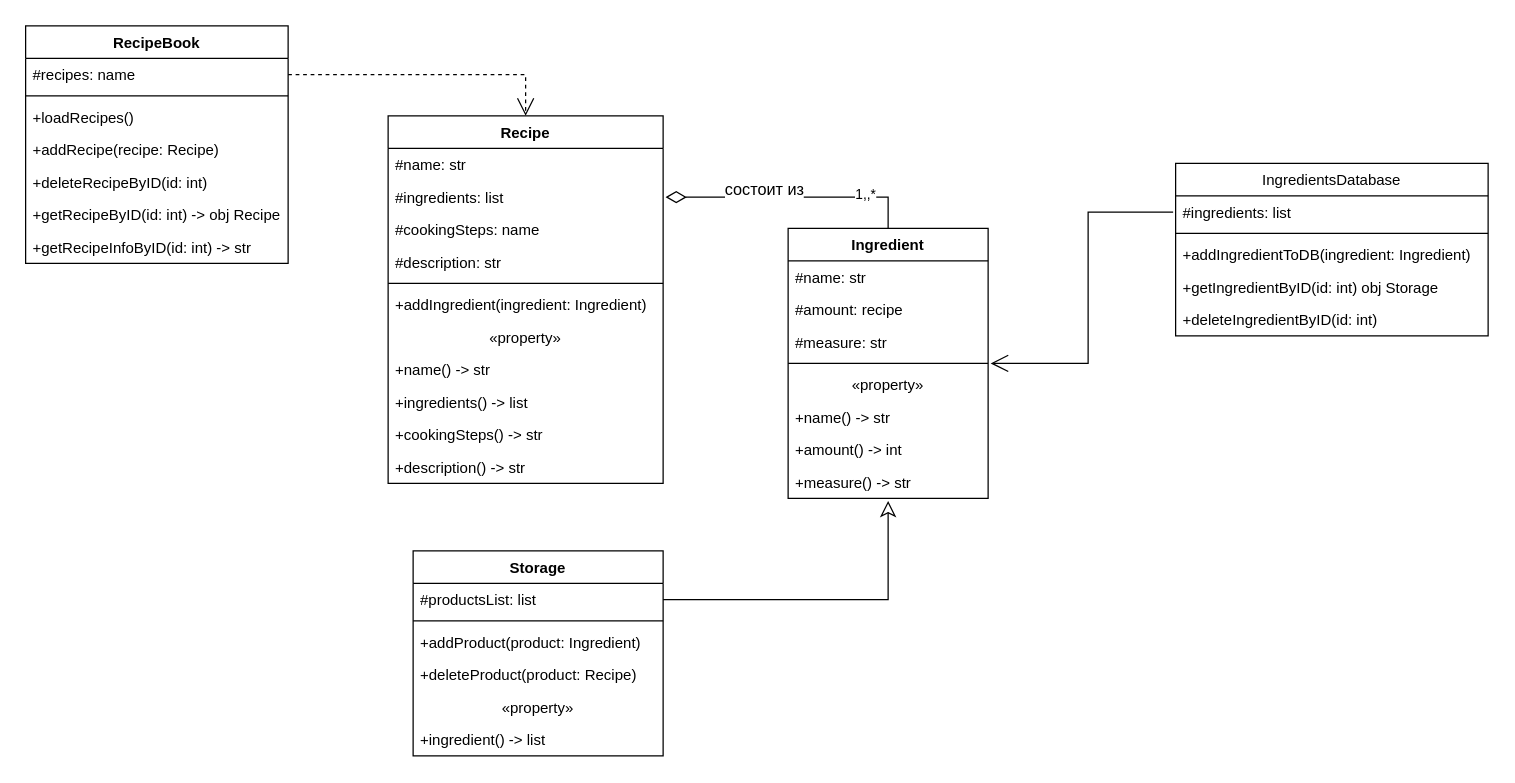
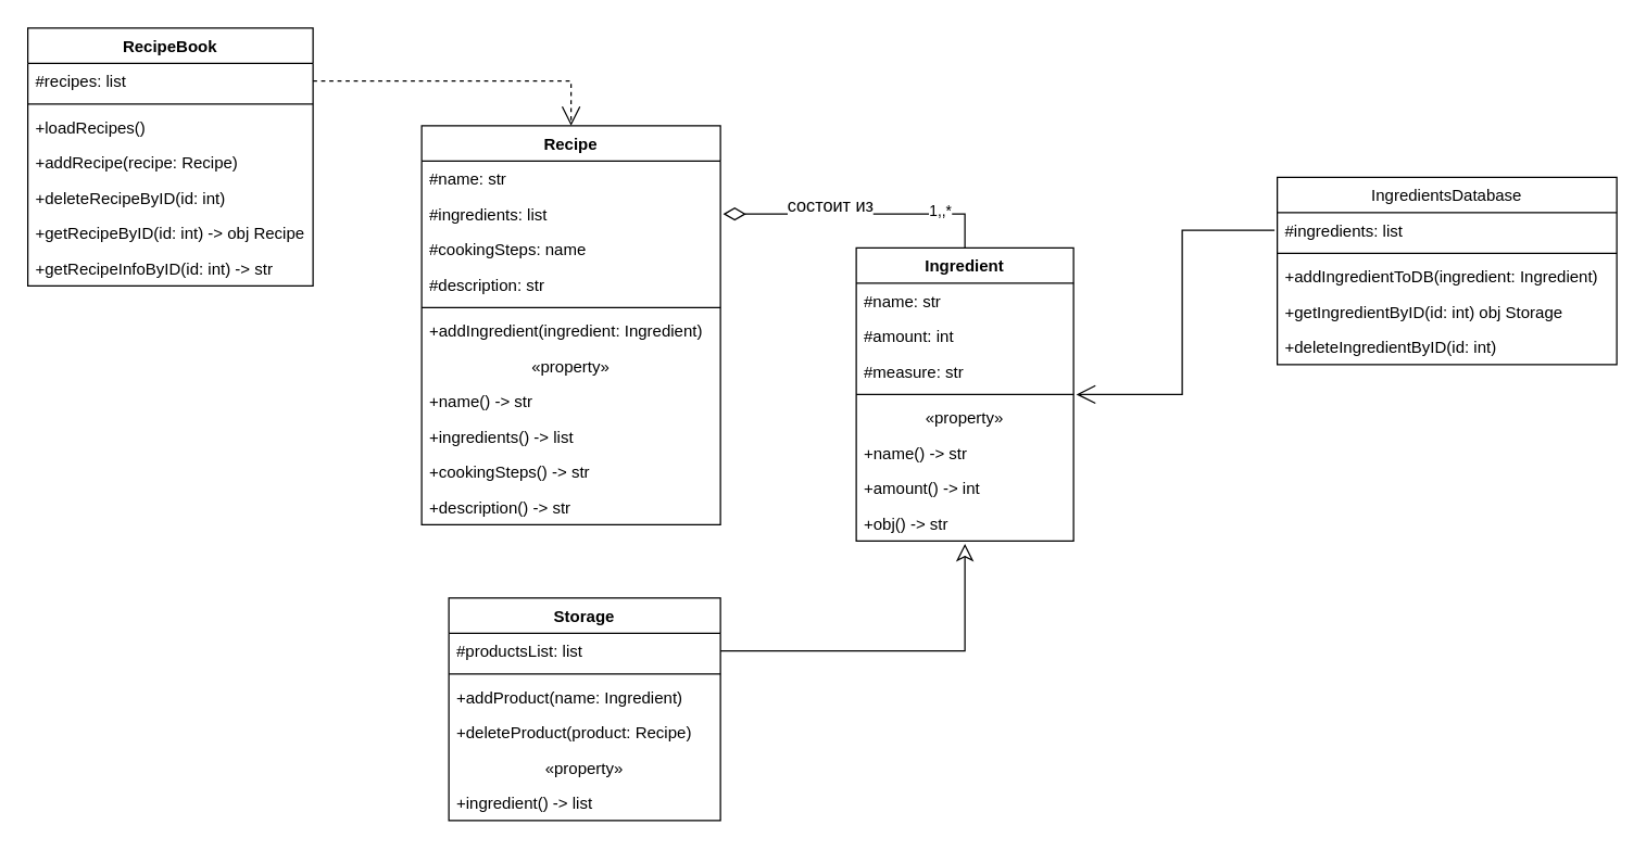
  <mxCell id="0" />
  <mxCell id="1" parent="0" />
  <mxCell id="2" value="Ingredient" style="swimlane;fontStyle=1;align=center;verticalAlign=top;childLayout=stackLayout;horizontal=1;startSize=26;horizontalStack=0;resizeParent=1;resizeParentMax=0;resizeLast=0;collapsible=1;marginBottom=0;" parent="1" vertex="1"><mxGeometry x="630" y="182" width="160" height="216" as="geometry" /></mxCell>
  <mxCell id="3" value="#name: str" style="text;strokeColor=none;fillColor=none;align=left;verticalAlign=top;spacingLeft=4;spacingRight=4;overflow=hidden;rotatable=0;points=[[0,0.5],[1,0.5]];portConstraint=eastwest;" parent="2" vertex="1"><mxGeometry y="26" width="160" height="26" as="geometry" /></mxCell>
- <mxCell id="4" value="#amount: recipe" style="text;strokeColor=none;fillColor=none;align=left;verticalAlign=top;spacingLeft=4;spacingRight=4;overflow=hidden;rotatable=0;points=[[0,0.5],[1,0.5]];portConstraint=eastwest;" parent="2" vertex="1"><mxGeometry y="52" width="160" height="26" as="geometry" /></mxCell>
+ <mxCell id="4" value="#amount: int" style="text;strokeColor=none;fillColor=none;align=left;verticalAlign=top;spacingLeft=4;spacingRight=4;overflow=hidden;rotatable=0;points=[[0,0.5],[1,0.5]];portConstraint=eastwest;" parent="2" vertex="1"><mxGeometry y="52" width="160" height="26" as="geometry" /></mxCell>
  <mxCell id="5" value="#measure: str" style="text;strokeColor=none;fillColor=none;align=left;verticalAlign=top;spacingLeft=4;spacingRight=4;overflow=hidden;rotatable=0;points=[[0,0.5],[1,0.5]];portConstraint=eastwest;" parent="2" vertex="1"><mxGeometry y="78" width="160" height="26" as="geometry" /></mxCell>
  <mxCell id="6" value="" style="line;strokeWidth=1;fillColor=none;align=left;verticalAlign=middle;spacingTop=-1;spacingLeft=3;spacingRight=3;rotatable=0;labelPosition=right;points=[];portConstraint=eastwest;strokeColor=inherit;" parent="2" vertex="1"><mxGeometry y="104" width="160" height="8" as="geometry" /></mxCell>
  <mxCell id="7" value="«‎property»‎" style="text;strokeColor=none;fillColor=none;align=center;verticalAlign=top;spacingLeft=4;spacingRight=4;overflow=hidden;rotatable=0;points=[[0,0.5],[1,0.5]];portConstraint=eastwest;fontColor=default;" parent="2" vertex="1"><mxGeometry y="112" width="160" height="26" as="geometry" /></mxCell>
  <mxCell id="8" value="+name() -&gt; str" style="text;strokeColor=none;fillColor=none;align=left;verticalAlign=top;spacingLeft=4;spacingRight=4;overflow=hidden;rotatable=0;points=[[0,0.5],[1,0.5]];portConstraint=eastwest;fontColor=default;" parent="2" vertex="1"><mxGeometry y="138" width="160" height="26" as="geometry" /></mxCell>
  <mxCell id="9" value="+amount() -&gt; int" style="text;strokeColor=none;fillColor=none;align=left;verticalAlign=top;spacingLeft=4;spacingRight=4;overflow=hidden;rotatable=0;points=[[0,0.5],[1,0.5]];portConstraint=eastwest;fontColor=default;" parent="2" vertex="1"><mxGeometry y="164" width="160" height="26" as="geometry" /></mxCell>
- <mxCell id="10" value="+measure() -&gt; str" style="text;strokeColor=none;fillColor=none;align=left;verticalAlign=top;spacingLeft=4;spacingRight=4;overflow=hidden;rotatable=0;points=[[0,0.5],[1,0.5]];portConstraint=eastwest;fontColor=default;" parent="2" vertex="1"><mxGeometry y="190" width="160" height="26" as="geometry" /></mxCell>
+ <mxCell id="10" value="+obj() -&gt; str" style="text;strokeColor=none;fillColor=none;align=left;verticalAlign=top;spacingLeft=4;spacingRight=4;overflow=hidden;rotatable=0;points=[[0,0.5],[1,0.5]];portConstraint=eastwest;fontColor=default;" parent="2" vertex="1"><mxGeometry y="190" width="160" height="26" as="geometry" /></mxCell>
  <mxCell id="11" value="Recipe" style="swimlane;fontStyle=1;align=center;verticalAlign=top;childLayout=stackLayout;horizontal=1;startSize=26;horizontalStack=0;resizeParent=1;resizeParentMax=0;resizeLast=0;collapsible=1;marginBottom=0;" parent="1" vertex="1"><mxGeometry x="310" y="92" width="220" height="294" as="geometry" /></mxCell>
  <mxCell id="12" value="#name: str" style="text;strokeColor=none;fillColor=none;align=left;verticalAlign=top;spacingLeft=4;spacingRight=4;overflow=hidden;rotatable=0;points=[[0,0.5],[1,0.5]];portConstraint=eastwest;" parent="11" vertex="1"><mxGeometry y="26" width="220" height="26" as="geometry" /></mxCell>
  <mxCell id="13" value="#ingredients: list" style="text;strokeColor=none;fillColor=none;align=left;verticalAlign=top;spacingLeft=4;spacingRight=4;overflow=hidden;rotatable=0;points=[[0,0.5],[1,0.5]];portConstraint=eastwest;" parent="11" vertex="1"><mxGeometry y="52" width="220" height="26" as="geometry" /></mxCell>
  <mxCell id="14" value="#cookingSteps: name" style="text;strokeColor=none;fillColor=none;align=left;verticalAlign=top;spacingLeft=4;spacingRight=4;overflow=hidden;rotatable=0;points=[[0,0.5],[1,0.5]];portConstraint=eastwest;" parent="11" vertex="1"><mxGeometry y="78" width="220" height="26" as="geometry" /></mxCell>
  <mxCell id="15" value="#description: str" style="text;strokeColor=none;fillColor=none;align=left;verticalAlign=top;spacingLeft=4;spacingRight=4;overflow=hidden;rotatable=0;points=[[0,0.5],[1,0.5]];portConstraint=eastwest;" parent="11" vertex="1"><mxGeometry y="104" width="220" height="26" as="geometry" /></mxCell>
  <mxCell id="16" value="" style="line;strokeWidth=1;fillColor=none;align=left;verticalAlign=middle;spacingTop=-1;spacingLeft=3;spacingRight=3;rotatable=0;labelPosition=right;points=[];portConstraint=eastwest;strokeColor=inherit;" parent="11" vertex="1"><mxGeometry y="130" width="220" height="8" as="geometry" /></mxCell>
  <mxCell id="17" value="+addIngredient(ingredient: Ingredient)" style="text;strokeColor=none;fillColor=none;align=left;verticalAlign=top;spacingLeft=4;spacingRight=4;overflow=hidden;rotatable=0;points=[[0,0.5],[1,0.5]];portConstraint=eastwest;" parent="11" vertex="1"><mxGeometry y="138" width="220" height="26" as="geometry" /></mxCell>
  <mxCell id="18" value="«‎property»‎" style="text;strokeColor=none;fillColor=none;align=center;verticalAlign=top;spacingLeft=4;spacingRight=4;overflow=hidden;rotatable=0;points=[[0,0.5],[1,0.5]];portConstraint=eastwest;fontColor=default;" parent="11" vertex="1"><mxGeometry y="164" width="220" height="26" as="geometry" /></mxCell>
  <mxCell id="19" value="+name() -&gt; str" style="text;strokeColor=none;fillColor=none;align=left;verticalAlign=top;spacingLeft=4;spacingRight=4;overflow=hidden;rotatable=0;points=[[0,0.5],[1,0.5]];portConstraint=eastwest;fontColor=default;" parent="11" vertex="1"><mxGeometry y="190" width="220" height="26" as="geometry" /></mxCell>
  <mxCell id="20" value="+ingredients() -&gt; list" style="text;strokeColor=none;fillColor=none;align=left;verticalAlign=top;spacingLeft=4;spacingRight=4;overflow=hidden;rotatable=0;points=[[0,0.5],[1,0.5]];portConstraint=eastwest;fontColor=default;" parent="11" vertex="1"><mxGeometry y="216" width="220" height="26" as="geometry" /></mxCell>
  <mxCell id="21" value="+cookingSteps() -&gt; str" style="text;strokeColor=none;fillColor=none;align=left;verticalAlign=top;spacingLeft=4;spacingRight=4;overflow=hidden;rotatable=0;points=[[0,0.5],[1,0.5]];portConstraint=eastwest;fontColor=default;" parent="11" vertex="1"><mxGeometry y="242" width="220" height="26" as="geometry" /></mxCell>
  <mxCell id="22" value="+description() -&gt; str" style="text;strokeColor=none;fillColor=none;align=left;verticalAlign=top;spacingLeft=4;spacingRight=4;overflow=hidden;rotatable=0;points=[[0,0.5],[1,0.5]];portConstraint=eastwest;fontColor=default;" parent="11" vertex="1"><mxGeometry y="268" width="220" height="26" as="geometry" /></mxCell>
  <mxCell id="23" style="edgeStyle=orthogonalEdgeStyle;rounded=0;orthogonalLoop=1;jettySize=auto;html=1;entryX=0.5;entryY=0;entryDx=0;entryDy=0;fontColor=default;endArrow=none;endFill=0;sketch=0;startArrow=diamondThin;startFill=0;sourcePerimeterSpacing=2;targetPerimeterSpacing=2;endSize=10;startSize=14;jumpStyle=none;" parent="1" source="13" target="2" edge="1"><mxGeometry relative="1" as="geometry" /></mxCell>
  <mxCell id="24" value="состоит из" style="edgeLabel;html=1;align=center;verticalAlign=middle;resizable=0;points=[];fontColor=default;fontSize=13;" parent="23" vertex="1" connectable="0"><mxGeometry x="0.154" y="3" relative="1" as="geometry"><mxPoint x="-39" y="-4" as="offset" /></mxGeometry></mxCell>
  <mxCell id="25" value="1,,*" style="edgeLabel;html=1;align=center;verticalAlign=middle;resizable=0;points=[];fontColor=default;" parent="23" vertex="1" connectable="0"><mxGeometry x="0.749" relative="1" as="geometry"><mxPoint x="-19" y="-3" as="offset" /></mxGeometry></mxCell>
  <mxCell id="26" value="IngredientsDatabase" style="swimlane;fontStyle=0;childLayout=stackLayout;horizontal=1;startSize=26;fillColor=none;horizontalStack=0;resizeParent=1;resizeParentMax=0;resizeLast=0;collapsible=1;marginBottom=0;fontColor=default;" parent="1" vertex="1"><mxGeometry x="940" y="130" width="250" height="138" as="geometry" /></mxCell>
  <mxCell id="27" value="#ingredients: list" style="text;strokeColor=none;fillColor=none;align=left;verticalAlign=top;spacingLeft=4;spacingRight=4;overflow=hidden;rotatable=0;points=[[0,0.5],[1,0.5]];portConstraint=eastwest;fontColor=default;" parent="26" vertex="1"><mxGeometry y="26" width="250" height="26" as="geometry" /></mxCell>
  <mxCell id="28" value="" style="line;strokeWidth=1;fillColor=none;align=left;verticalAlign=middle;spacingTop=-1;spacingLeft=3;spacingRight=3;rotatable=0;labelPosition=right;points=[];portConstraint=eastwest;strokeColor=inherit;fontColor=default;" parent="26" vertex="1"><mxGeometry y="52" width="250" height="8" as="geometry" /></mxCell>
  <mxCell id="29" value="+addIngredientToDB(ingredient: Ingredient)" style="text;strokeColor=none;fillColor=none;align=left;verticalAlign=top;spacingLeft=4;spacingRight=4;overflow=hidden;rotatable=0;points=[[0,0.5],[1,0.5]];portConstraint=eastwest;fontColor=default;" parent="26" vertex="1"><mxGeometry y="60" width="250" height="26" as="geometry" /></mxCell>
  <mxCell id="30" value="+getIngredientByID(id: int) obj Storage" style="text;strokeColor=none;fillColor=none;align=left;verticalAlign=top;spacingLeft=4;spacingRight=4;overflow=hidden;rotatable=0;points=[[0,0.5],[1,0.5]];portConstraint=eastwest;fontColor=default;" parent="26" vertex="1"><mxGeometry y="86" width="250" height="26" as="geometry" /></mxCell>
  <mxCell id="31" value="+deleteIngredientByID(id: int)" style="text;strokeColor=none;fillColor=none;align=left;verticalAlign=top;spacingLeft=4;spacingRight=4;overflow=hidden;rotatable=0;points=[[0,0.5],[1,0.5]];portConstraint=eastwest;fontColor=default;" parent="26" vertex="1"><mxGeometry y="112" width="250" height="26" as="geometry" /></mxCell>
  <mxCell id="32" value="" style="edgeStyle=orthogonalEdgeStyle;rounded=0;sketch=0;jumpStyle=none;orthogonalLoop=1;jettySize=auto;html=1;fontColor=default;startArrow=none;startFill=0;endArrow=open;endFill=0;startSize=14;endSize=12;sourcePerimeterSpacing=2;targetPerimeterSpacing=2;" parent="1" source="27" target="2" edge="1"><mxGeometry relative="1" as="geometry"><mxPoint x="690" y="130" as="targetPoint" /></mxGeometry></mxCell>
  <mxCell id="33" value="RecipeBook" style="swimlane;fontStyle=1;align=center;verticalAlign=top;childLayout=stackLayout;horizontal=1;startSize=26;horizontalStack=0;resizeParent=1;resizeParentMax=0;resizeLast=0;collapsible=1;marginBottom=0;fontColor=default;" parent="1" vertex="1"><mxGeometry x="20" y="20" width="210" height="190" as="geometry" /></mxCell>
- <mxCell id="34" value="#recipes: name" style="text;strokeColor=none;fillColor=none;align=left;verticalAlign=top;spacingLeft=4;spacingRight=4;overflow=hidden;rotatable=0;points=[[0,0.5],[1,0.5]];portConstraint=eastwest;fontColor=default;" parent="33" vertex="1"><mxGeometry y="26" width="210" height="26" as="geometry" /></mxCell>
+ <mxCell id="34" value="#recipes: list" style="text;strokeColor=none;fillColor=none;align=left;verticalAlign=top;spacingLeft=4;spacingRight=4;overflow=hidden;rotatable=0;points=[[0,0.5],[1,0.5]];portConstraint=eastwest;fontColor=default;" parent="33" vertex="1"><mxGeometry y="26" width="210" height="26" as="geometry" /></mxCell>
  <mxCell id="35" value="" style="line;strokeWidth=1;fillColor=none;align=left;verticalAlign=middle;spacingTop=-1;spacingLeft=3;spacingRight=3;rotatable=0;labelPosition=right;points=[];portConstraint=eastwest;strokeColor=inherit;fontColor=default;" parent="33" vertex="1"><mxGeometry y="52" width="210" height="8" as="geometry" /></mxCell>
  <mxCell id="36" value="+loadRecipes()" style="text;strokeColor=none;fillColor=none;align=left;verticalAlign=top;spacingLeft=4;spacingRight=4;overflow=hidden;rotatable=0;points=[[0,0.5],[1,0.5]];portConstraint=eastwest;fontColor=default;" parent="33" vertex="1"><mxGeometry y="60" width="210" height="26" as="geometry" /></mxCell>
  <mxCell id="37" value="+addRecipe(recipe: Recipe)" style="text;strokeColor=none;fillColor=none;align=left;verticalAlign=top;spacingLeft=4;spacingRight=4;overflow=hidden;rotatable=0;points=[[0,0.5],[1,0.5]];portConstraint=eastwest;fontColor=default;" parent="33" vertex="1"><mxGeometry y="86" width="210" height="26" as="geometry" /></mxCell>
  <mxCell id="38" value="+deleteRecipeByID(id: int)" style="text;strokeColor=none;fillColor=none;align=left;verticalAlign=top;spacingLeft=4;spacingRight=4;overflow=hidden;rotatable=0;points=[[0,0.5],[1,0.5]];portConstraint=eastwest;fontColor=default;" parent="33" vertex="1"><mxGeometry y="112" width="210" height="26" as="geometry" /></mxCell>
  <mxCell id="39" value="+getRecipeByID(id: int) -&gt; obj Recipe" style="text;strokeColor=none;fillColor=none;align=left;verticalAlign=top;spacingLeft=4;spacingRight=4;overflow=hidden;rotatable=0;points=[[0,0.5],[1,0.5]];portConstraint=eastwest;fontColor=default;" parent="33" vertex="1"><mxGeometry y="138" width="210" height="26" as="geometry" /></mxCell>
  <mxCell id="40" value="+getRecipeInfoByID(id: int) -&gt; str" style="text;strokeColor=none;fillColor=none;align=left;verticalAlign=top;spacingLeft=4;spacingRight=4;overflow=hidden;rotatable=0;points=[[0,0.5],[1,0.5]];portConstraint=eastwest;fontColor=default;" parent="33" vertex="1"><mxGeometry y="164" width="210" height="26" as="geometry" /></mxCell>
  <mxCell id="41" value="" style="edgeStyle=orthogonalEdgeStyle;rounded=0;sketch=0;jumpStyle=none;orthogonalLoop=1;jettySize=auto;html=1;fontColor=default;startArrow=none;startFill=0;endArrow=classic;endFill=0;startSize=10;endSize=10;sourcePerimeterSpacing=2;targetPerimeterSpacing=2;exitX=1;exitY=0.5;exitDx=0;exitDy=0;" parent="1" source="43" target="2" edge="1"><mxGeometry relative="1" as="geometry" /></mxCell>
  <mxCell id="42" value="Storage" style="swimlane;fontStyle=1;align=center;verticalAlign=top;childLayout=stackLayout;horizontal=1;startSize=26;horizontalStack=0;resizeParent=1;resizeParentMax=0;resizeLast=0;collapsible=1;marginBottom=0;fontColor=default;" parent="1" vertex="1"><mxGeometry x="330" y="440" width="200" height="164" as="geometry" /></mxCell>
  <mxCell id="43" value="#productsList: list" style="text;strokeColor=none;fillColor=none;align=left;verticalAlign=top;spacingLeft=4;spacingRight=4;overflow=hidden;rotatable=0;points=[[0,0.5],[1,0.5]];portConstraint=eastwest;fontColor=default;" parent="42" vertex="1"><mxGeometry y="26" width="200" height="26" as="geometry" /></mxCell>
  <mxCell id="44" value="" style="line;strokeWidth=1;fillColor=none;align=left;verticalAlign=middle;spacingTop=-1;spacingLeft=3;spacingRight=3;rotatable=0;labelPosition=right;points=[];portConstraint=eastwest;strokeColor=inherit;fontColor=default;" parent="42" vertex="1"><mxGeometry y="52" width="200" height="8" as="geometry" /></mxCell>
- <mxCell id="45" value="+addProduct(product: Ingredient)" style="text;strokeColor=none;fillColor=none;align=left;verticalAlign=top;spacingLeft=4;spacingRight=4;overflow=hidden;rotatable=0;points=[[0,0.5],[1,0.5]];portConstraint=eastwest;fontColor=default;" parent="42" vertex="1"><mxGeometry y="60" width="200" height="26" as="geometry" /></mxCell>
+ <mxCell id="45" value="+addProduct(name: Ingredient)" style="text;strokeColor=none;fillColor=none;align=left;verticalAlign=top;spacingLeft=4;spacingRight=4;overflow=hidden;rotatable=0;points=[[0,0.5],[1,0.5]];portConstraint=eastwest;fontColor=default;" parent="42" vertex="1"><mxGeometry y="60" width="200" height="26" as="geometry" /></mxCell>
  <mxCell id="46" value="+deleteProduct(product: Recipe)" style="text;strokeColor=none;fillColor=none;align=left;verticalAlign=top;spacingLeft=4;spacingRight=4;overflow=hidden;rotatable=0;points=[[0,0.5],[1,0.5]];portConstraint=eastwest;fontColor=default;" parent="42" vertex="1"><mxGeometry y="86" width="200" height="26" as="geometry" /></mxCell>
  <mxCell id="47" value="«‎property»‎" style="text;strokeColor=none;fillColor=none;align=center;verticalAlign=top;spacingLeft=4;spacingRight=4;overflow=hidden;rotatable=0;points=[[0,0.5],[1,0.5]];portConstraint=eastwest;fontColor=default;" parent="42" vertex="1"><mxGeometry y="112" width="200" height="26" as="geometry" /></mxCell>
  <mxCell id="48" value="+ingredient() -&gt; list" style="text;strokeColor=none;fillColor=none;align=left;verticalAlign=top;spacingLeft=4;spacingRight=4;overflow=hidden;rotatable=0;points=[[0,0.5],[1,0.5]];portConstraint=eastwest;fontColor=default;" parent="42" vertex="1"><mxGeometry y="138" width="200" height="26" as="geometry" /></mxCell>
  <mxCell id="49" value="" style="endArrow=open;html=1;endSize=12;startArrow=none;startSize=14;startFill=0;edgeStyle=orthogonalEdgeStyle;align=left;verticalAlign=bottom;rounded=0;sketch=0;fontSize=13;fontColor=default;sourcePerimeterSpacing=2;targetPerimeterSpacing=2;jumpStyle=none;exitX=1;exitY=0.5;exitDx=0;exitDy=0;entryX=0.5;entryY=0;entryDx=0;entryDy=0;endFill=0;dashed=1;" parent="1" source="34" target="11" edge="1"><mxGeometry x="-0.924" y="20" relative="1" as="geometry"><mxPoint x="150" y="0" as="sourcePoint" /><mxPoint x="310" y="0" as="targetPoint" /><mxPoint as="offset" /></mxGeometry></mxCell>
